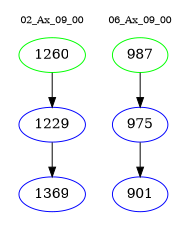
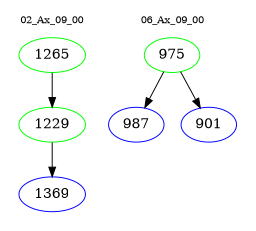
  digraph {
    node [color=green]
    edge [color=black]
-   n1 [label=1260]
-   n2 [color=blue label=1229]
+   n1 [label=1265]
+   n2 [label=1229]
    n3 [color=blue label=1369]
-   n4 [label=987]
-   n5 [color=blue label=975]
+   n4 [color=blue label=987]
+   n5 [label=975]
    n6 [color=blue label=901]
    subgraph cluster_1 {
      color=white
      fontsize=10
      label="02_Ax_09_00"
      n1
      n2
      n3
    }
    subgraph cluster_2 {
      color=white
      fontsize=10
      label="06_Ax_09_00"
      n4
      n5
      n6
    }
    n1 -> n2
    n2 -> n3
-   n4 -> n5
+   n5 -> n4
    n5 -> n6
  }
